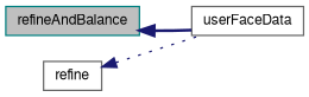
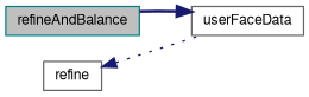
  digraph {
    rankdir=LR
    node [color=gray40 fontname=FreeSans fontsize=10 shape=record]
    edge [color=midnightblue dir=back fontname=FreeSans fontsize=10 labelfontname=FreeSans labelfontsize=10]
    n1 [color=teal fillcolor=grey75 fontcolor=black height=0.2 label=refineAndBalance style=filled width=0.4]
    n2 [height=0.2 label=userFaceData width=0.4]
    n3 [height=0.2 label=refine width=0.4]
-   n1 -> n2 [style=bold]
+   n2 -> n1 [style=bold]
    n3 -> n2 [style=dotted]
  }
